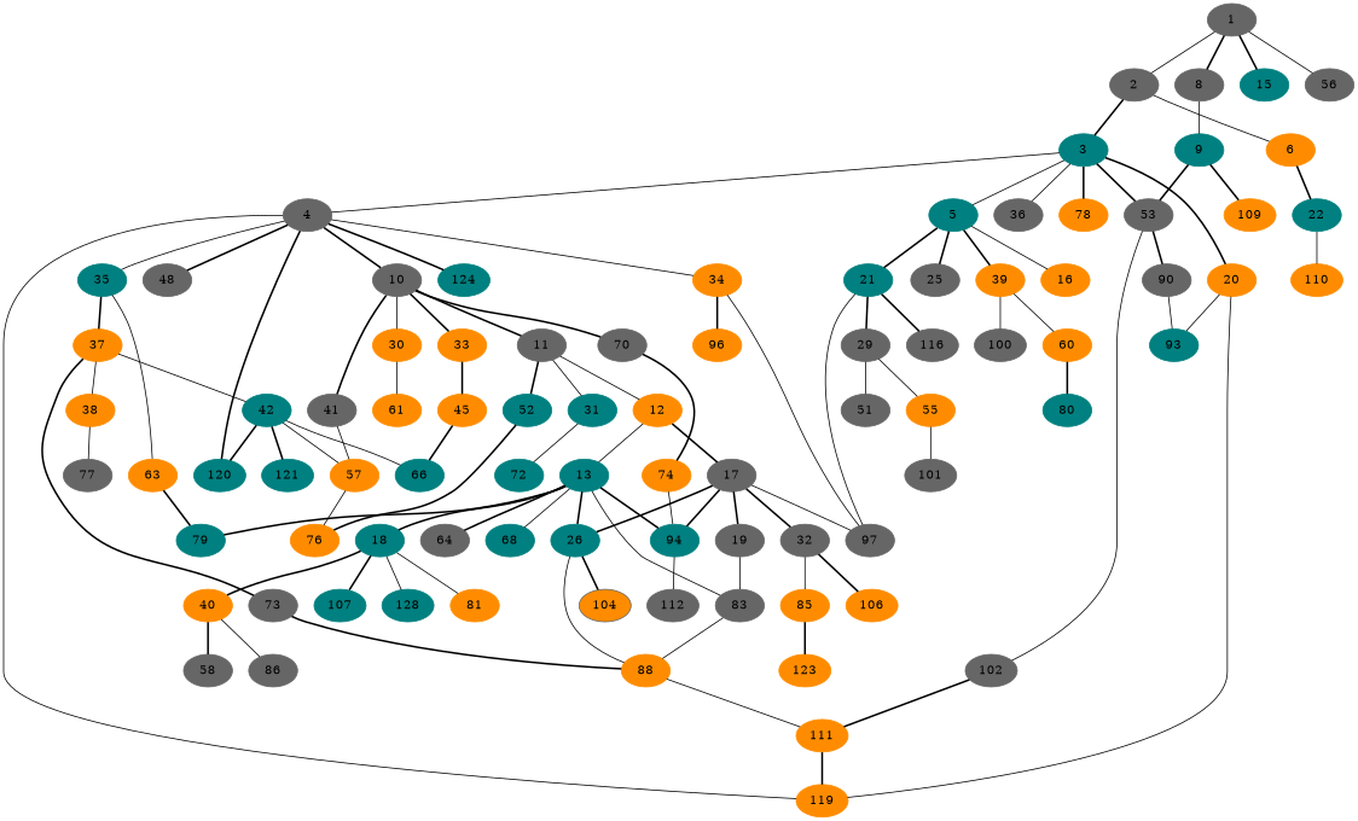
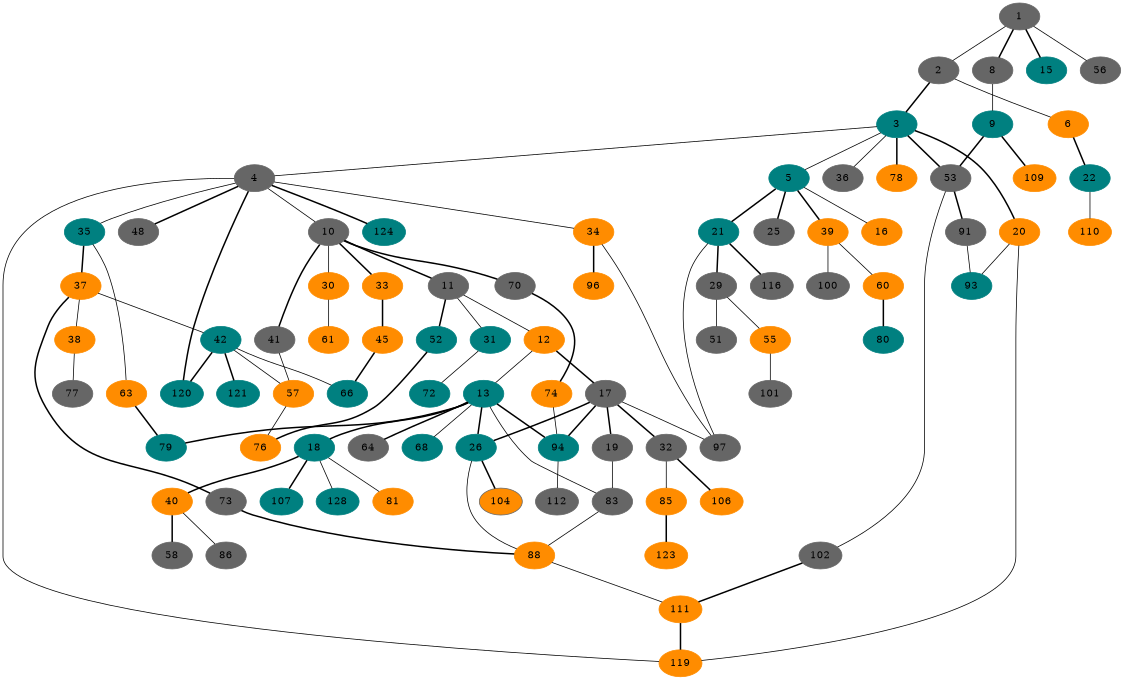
  graph {
    node [color=gray40 style=filled]
    edge [style=bold]
    1 [super="+28"]
    2 [super="+89"]
    8
    15 [color=teal]
    56
    3 [color=teal super="+115"]
    6 [color=darkorange super="+7"]
    9 [color=teal super="+114"]
    4 [super="+14"]
    5 [color=teal]
    20 [color=darkorange super="+49"]
    36
    53 [super="+62"]
    78 [color=darkorange]
    22 [color=teal]
    10 [super="+27"]
    34 [color=darkorange]
    35 [color=teal]
    48
    119 [color=darkorange]
    120 [color=teal]
    124 [color=teal]
    16 [color=darkorange super="+44"]
    21 [color=teal super="+23"]
    25 [super="+126"]
    39 [color=darkorange super="+50"]
    93 [color=teal]
-   90
+   90 [label=91]
    102
    11 [super="+24"]
    30 [color=darkorange super="+127"]
    33 [color=darkorange]
    41
    70 [super="+113"]
    97 [super="+122"]
    96 [color=darkorange super="+117"]
    37 [color=darkorange super="+43"]
    63 [color=darkorange super="+87"]
    29 [super="+92"]
    116
    60 [color=darkorange super="+98"]
    100
    110 [color=darkorange]
    109 [color=darkorange]
    12 [color=darkorange]
    31 [color=teal super="+65"]
    52 [color=teal]
    61 [color=darkorange]
    45 [color=darkorange super="+59"]
    57 [color=darkorange super="+67"]
    74 [color=darkorange]
    13 [color=teal super="+54"]
    17 [super="+82"]
    72 [color=teal]
    76 [color=darkorange]
    18 [color=teal super="+46"]
    26 [color=teal super="+71"]
    64
    68 [color=teal]
    79 [color=teal]
    83 [super="+129"]
    94 [color=teal super="+95"]
    19 [super="+75"]
    32 [super="+84"]
    40 [color=darkorange super="+47"]
    81 [color=darkorange]
    107 [color=teal]
    128 [color=teal]
    88 [color=darkorange super="+99"]
    104 [fillcolor=darkorange]
    112
    85 [color=darkorange]
    106 [color=darkorange]
    58 [super="+103"]
    86
    51
    55 [color=darkorange super="+91"]
    111 [color=darkorange super="+118"]
    101
    123 [color=darkorange]
    66 [color=teal super="+69"]
    38 [color=darkorange]
    42 [color=teal super="+105"]
    73
    77 [super="+125"]
    121 [color=teal]
    80 [color=teal super="+108"]
    1 -- 2 [style=solid]
    1 -- 8
    1 -- 15
    1 -- 56 [style=solid]
    2 -- 3
    2 -- 6 [style=solid]
    8 -- 9 [style=solid]
    3 -- 4 [style=solid]
    3 -- 5 [style=solid]
    3 -- 20
    3 -- 36 [style=solid]
    3 -- 53
    3 -- 78
    6 -- 22
    9 -- 53
    9 -- 109
-   4 -- 10
+   4 -- 10 [style=solid]
    4 -- 34 [style=solid]
    4 -- 35 [style=solid]
    4 -- 48
    4 -- 119 [style=solid]
    4 -- 120
    4 -- 124
    5 -- 16 [style=solid]
    5 -- 21
    5 -- 25
    5 -- 39
    20 -- 119 [style=solid]
    20 -- 93 [style=solid]
    53 -- 90
    53 -- 102 [style=solid]
    22 -- 110 [style=solid]
    10 -- 11
    10 -- 30 [style=solid]
    10 -- 33
    10 -- 41
    10 -- 70
    34 -- 97 [style=solid]
    34 -- 96
    35 -- 37
    35 -- 63 [style=solid]
    21 -- 97 [style=solid]
    21 -- 29
    21 -- 116
    39 -- 60 [style=solid]
    39 -- 100 [style=solid]
    90 -- 93 [style=solid]
    102 -- 111
    11 -- 12 [style=solid]
    11 -- 31 [style=solid]
    11 -- 52
    30 -- 61 [style=solid]
    33 -- 45
    41 -- 57 [style=solid]
    70 -- 74
    37 -- 38 [style=solid]
    37 -- 42 [style=solid]
    37 -- 73
    63 -- 79
    29 -- 51 [style=solid]
    29 -- 55 [style=solid]
    60 -- 80
    12 -- 13 [style=solid]
    12 -- 17
    31 -- 72 [style=solid]
    52 -- 76
    45 -- 66
    57 -- 76 [style=solid]
    74 -- 94 [style=solid]
    13 -- 18
    13 -- 26
    13 -- 64
    13 -- 68 [style=solid]
    13 -- 79
    13 -- 83 [style=solid]
    13 -- 94
    17 -- 97 [style=solid]
    17 -- 26
    17 -- 94
    17 -- 19
    17 -- 32
    18 -- 40
    18 -- 81 [style=solid]
    18 -- 107
    18 -- 128 [style=solid]
    26 -- 88 [style=solid]
    26 -- 104
    83 -- 88 [style=solid]
    94 -- 112 [style=solid]
    19 -- 83 [style=solid]
    32 -- 85 [style=solid]
    32 -- 106
    40 -- 58 [weight=2]
    40 -- 86 [style=solid]
    88 -- 111 [style=solid]
    85 -- 123
    55 -- 101 [style=solid]
    111 -- 119
    38 -- 77 [style=solid]
    42 -- 120
    42 -- 57 [style=solid]
    42 -- 66 [style=solid]
    42 -- 121
    73 -- 88
  }
